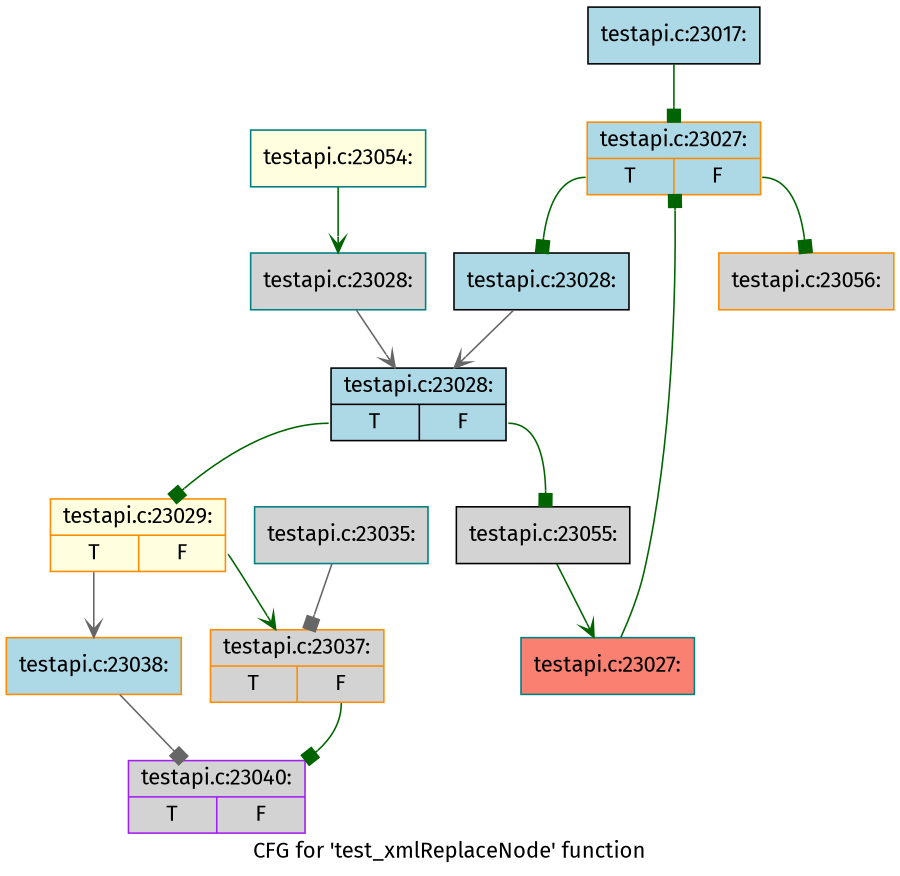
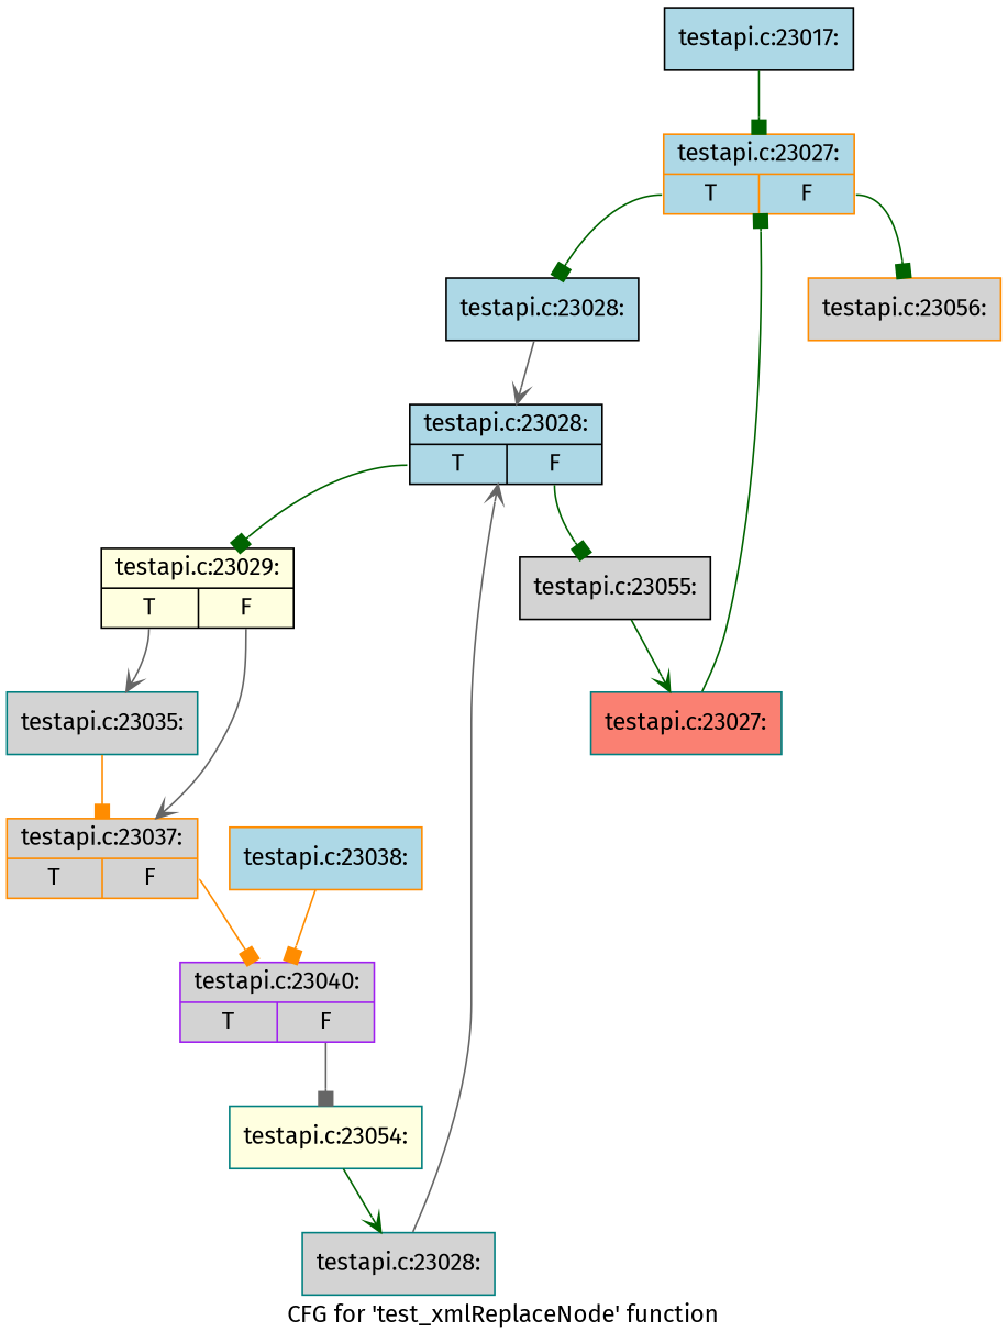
  digraph {
    fontname="Fira Sans"
    label="CFG for 'test_xmlReplaceNode' function"
    node [color=black fillcolor=lightgrey fontname="Fira Sans" shape=record style=filled]
    edge [arrowhead=box color=darkgreen fontname="Fira Sans"]
    n1 [fillcolor=lightblue label="{testapi.c:23017:}"]
    n2 [color=darkorange fillcolor=lightblue label="{testapi.c:23027:|{<s0>T|<s1>F}}"]
    n3 [fillcolor=lightblue label="{testapi.c:23028:}"]
    n4 [color=darkorange label="{testapi.c:23056:}"]
    n5 [fillcolor=lightblue label="{testapi.c:23028:|{<s0>T|<s1>F}}"]
-   n6 [color=darkorange fillcolor=lightyellow label="{testapi.c:23029:|{<s0>T|<s1>F}}"]
+   n6 [fillcolor=lightyellow label="{testapi.c:23029:|{<s0>T|<s1>F}}"]
    n7 [label="{testapi.c:23055:}"]
    n8 [color=teal label="{testapi.c:23035:}"]
    n9 [color=darkorange label="{testapi.c:23037:|{<s0>T|<s1>F}}"]
    n10 [color=teal fillcolor=salmon label="{testapi.c:23027:}"]
    n11 [color=purple label="{testapi.c:23040:|{<s0>T|<s1>F}}"]
    n12 [color=darkorange fillcolor=lightblue label="{testapi.c:23038:}"]
    n13 [color=teal fillcolor=lightyellow label="{testapi.c:23054:}"]
    n14 [color=teal label="{testapi.c:23028:}"]
    n1 -> n2
    n2 -> n3 [tailport=s0]
    n2 -> n4 [tailport=s1]
    n3 -> n5 [arrowhead=vee color=gray40]
    n5 -> n6 [tailport=s0]
    n5 -> n7 [tailport=s1]
-   n6 -> n12 [arrowhead=vee color=gray40 tailport=s0]
-   n6 -> n9 [arrowhead=vee tailport=s1]
+   n6 -> n8 [arrowhead=vee color=gray40 tailport=s0]
+   n6 -> n9 [arrowhead=vee color=gray40 tailport=s1]
    n7 -> n10 [arrowhead=vee]
-   n8 -> n9 [color=gray40]
-   n9 -> n11 [tailport=s1]
+   n8 -> n9 [color=darkorange]
+   n9 -> n11 [color=darkorange tailport=s1]
    n10 -> n2
-   n12 -> n11 [color=gray40]
+   n11 -> n13 [color=gray40 tailport=s1]
+   n12 -> n11 [color=darkorange]
    n13 -> n14 [arrowhead=vee]
    n14 -> n5 [arrowhead=vee color=gray40]
  }
